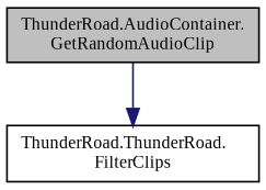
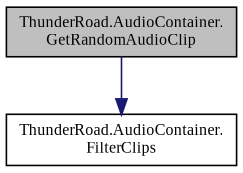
  digraph {
    rankdir=TB
    fontname="Liberation Serif"
    node [color=black fontname="Liberation Serif" fontsize=10 shape=record style=filled]
    n1 [fillcolor=grey75 fontcolor=black height=0.2 label="ThunderRoad.AudioContainer.\lGetRandomAudioClip" width=0.4]
-   n2 [fillcolor=white height=0.2 label="ThunderRoad.ThunderRoad.\lFilterClips" width=0.4]
+   n2 [fillcolor=white height=0.2 label="ThunderRoad.AudioContainer.\lFilterClips" width=0.4]
    n1 -> n2 [color=midnightblue fontname="Liberation Serif" fontsize=10 labelfontname=Helvetica labelfontsize=10 style=solid]
  }
